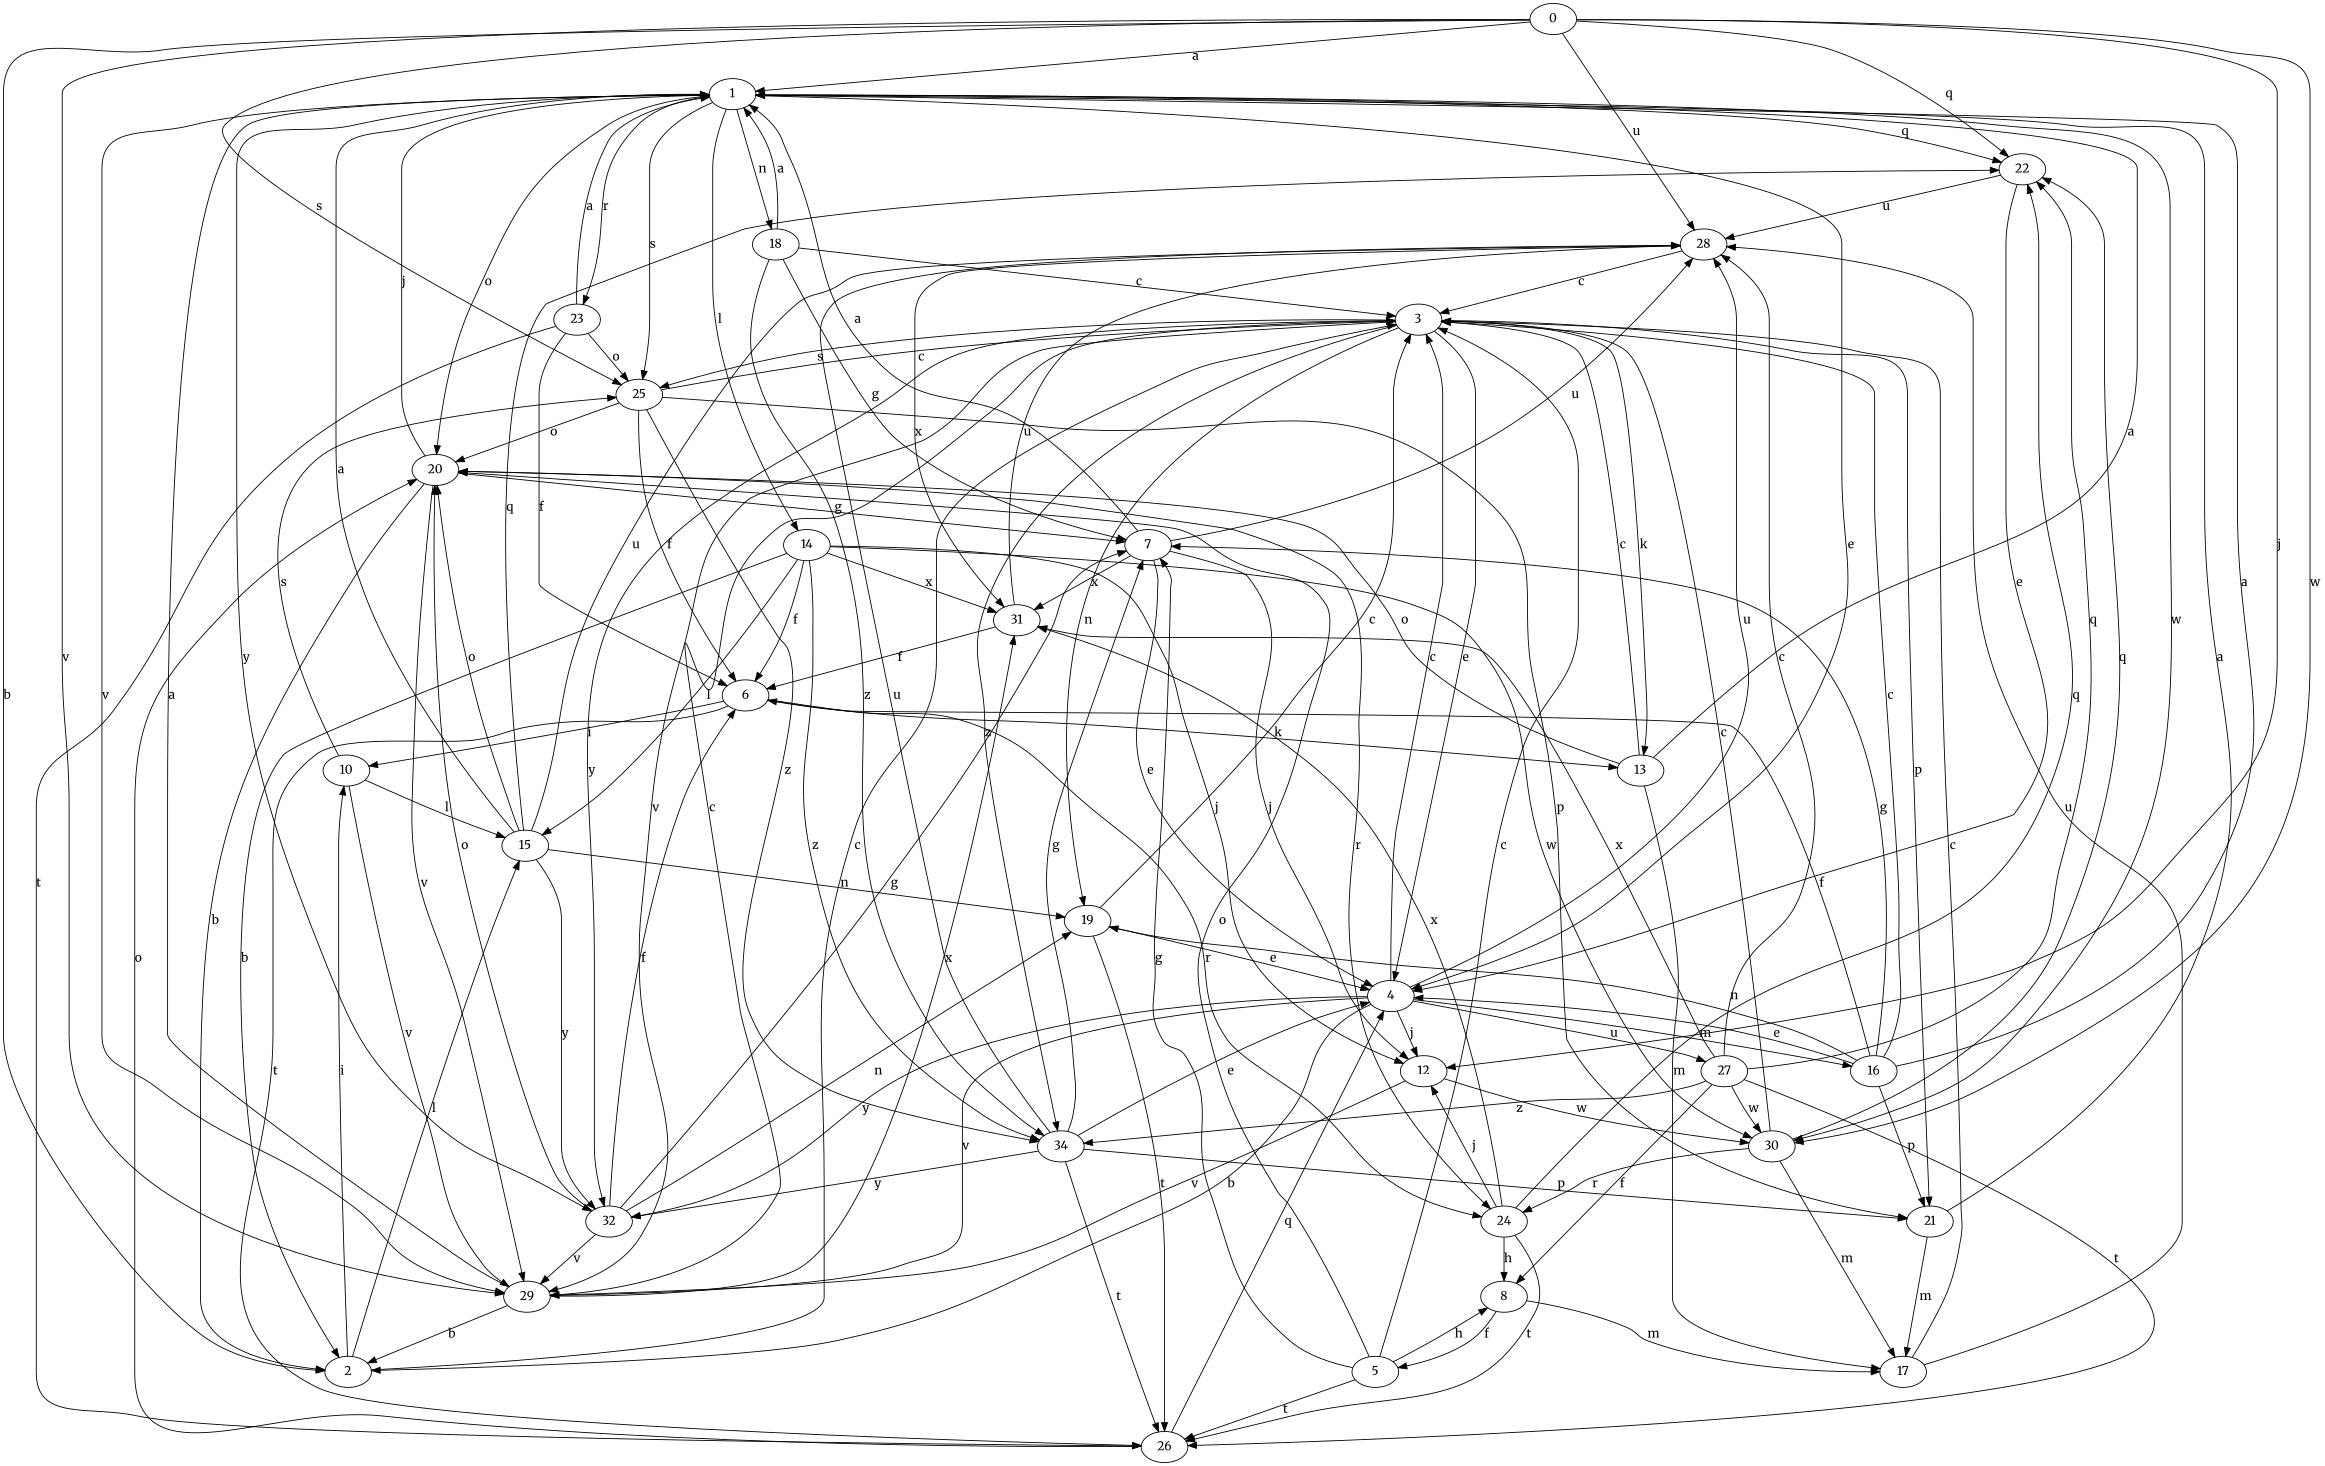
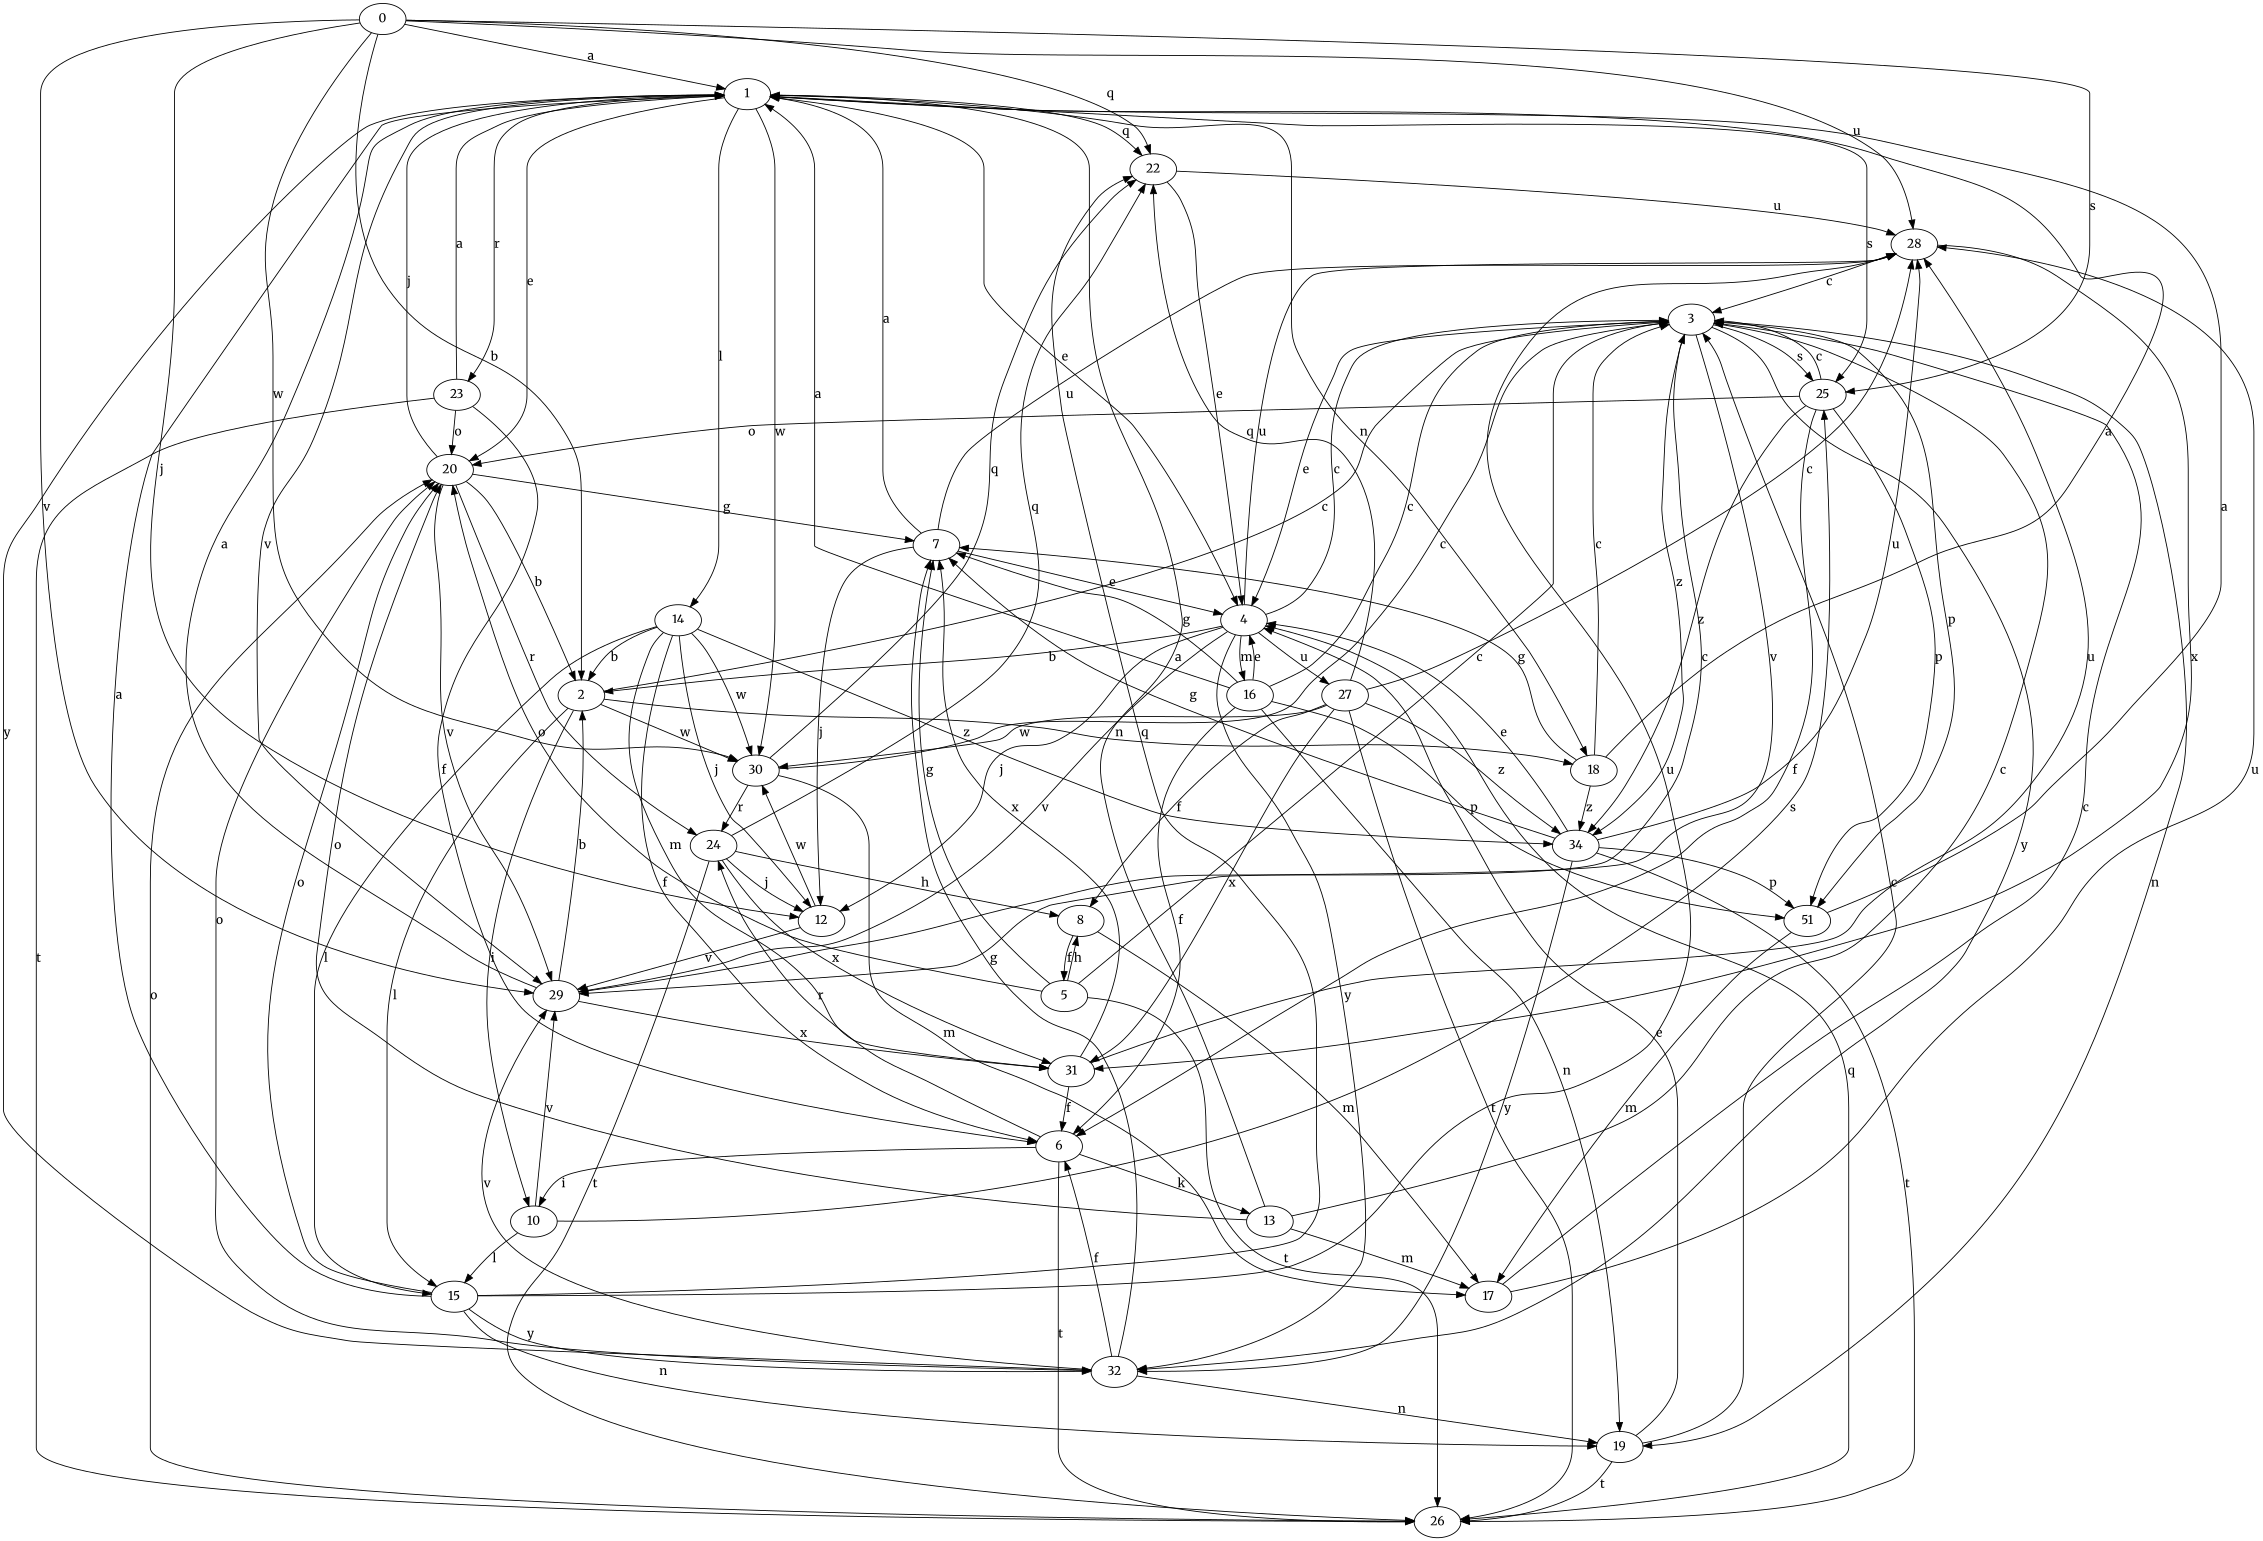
  strict digraph {
    fontname=Merriweather
    node [fontname=Merriweather]
    edge [fontname=Merriweather]
    0
    1
    2
    12
    22
    25
    29
    30
    28
    4
    14
    18
    20
    23
    32
    3
    10
    15
-   21
+   21 [label=51]
    34
    6
    31
    24
    17
    16
    27
    7
    26
    19
    13
    8
    5
    0 -> 1 [label=a]
    0 -> 2 [label=b]
    0 -> 12 [label=j]
    0 -> 22 [label=q]
    0 -> 25 [label=s]
    0 -> 29 [label=v]
    0 -> 30 [label=w]
    0 -> 28 [label=u]
    1 -> 22 [label=q]
    1 -> 25 [label=s]
    1 -> 29 [label=v]
    1 -> 30 [label=w]
    1 -> 4 [label=e]
    1 -> 14 [label=l]
    1 -> 18 [label=n]
-   1 -> 20 [label=o]
+   1 -> 20 [label=e]
    1 -> 23 [label=r]
    1 -> 32 [label=y]
+   2 -> 30 [label=w]
+   2 -> 18 [label=n]
    2 -> 3 [label=c]
    2 -> 10 [label=i]
    2 -> 15 [label=l]
    12 -> 29 [label=v]
    12 -> 30 [label=w]
    22 -> 28 [label=u]
    22 -> 4 [label=e]
    25 -> 20 [label=o]
    25 -> 3 [label=c]
    25 -> 21 [label=p]
    25 -> 34 [label=z]
    25 -> 6 [label=f]
    29 -> 1 [label=a]
    29 -> 2 [label=b]
    29 -> 3 [label=c]
    29 -> 31 [label=x]
    30 -> 22 [label=q]
    30 -> 3 [label=c]
    30 -> 24 [label=r]
    30 -> 17 [label=m]
    28 -> 3 [label=c]
    28 -> 31 [label=x]
    4 -> 2 [label=b]
    4 -> 12 [label=j]
    4 -> 29 [label=v]
    4 -> 28 [label=u]
    4 -> 32 [label=y]
    4 -> 3 [label=c]
    4 -> 16 [label=m]
    4 -> 27 [label=u]
    14 -> 2 [label=b]
    14 -> 12 [label=j]
    14 -> 30 [label=w]
    14 -> 15 [label=l]
    14 -> 34 [label=z]
    14 -> 6 [label=f]
-   14 -> 31 [label=x]
+   14 -> 31 [label=m]
    18 -> 1 [label=a]
    18 -> 3 [label=c]
    18 -> 34 [label=z]
    18 -> 7 [label=g]
    20 -> 1 [label=j]
    20 -> 2 [label=b]
    20 -> 29 [label=v]
    20 -> 24 [label=r]
    20 -> 7 [label=g]
    23 -> 1 [label=a]
-   23 -> 25 [label=o]
+   23 -> 20 [label=o]
    23 -> 6 [label=f]
    23 -> 26 [label=t]
    32 -> 29 [label=v]
    32 -> 20 [label=o]
    32 -> 6 [label=f]
    32 -> 7 [label=g]
    32 -> 19 [label=n]
    3 -> 25 [label=s]
    3 -> 29 [label=v]
    3 -> 4 [label=e]
    3 -> 32 [label=y]
    3 -> 21 [label=p]
    3 -> 34 [label=z]
    3 -> 19 [label=n]
-   3 -> 13 [label=k]
    10 -> 25 [label=s]
    10 -> 29 [label=v]
    10 -> 15 [label=l]
    15 -> 1 [label=a]
    15 -> 22 [label=q]
    15 -> 28 [label=u]
    15 -> 20 [label=o]
    15 -> 32 [label=y]
    15 -> 19 [label=n]
    21 -> 1 [label=a]
    21 -> 17 [label=m]
    34 -> 28 [label=u]
    34 -> 4 [label=e]
    34 -> 32 [label=y]
    34 -> 21 [label=p]
    34 -> 7 [label=g]
    34 -> 26 [label=t]
    6 -> 10 [label=i]
    6 -> 24 [label=r]
    6 -> 26 [label=t]
    6 -> 13 [label=k]
    31 -> 28 [label=u]
    31 -> 6 [label=f]
    24 -> 12 [label=j]
    24 -> 22 [label=q]
    24 -> 31 [label=x]
    24 -> 26 [label=t]
    24 -> 8 [label=h]
    17 -> 28 [label=u]
    17 -> 3 [label=c]
    16 -> 1 [label=a]
    16 -> 4 [label=e]
    16 -> 3 [label=c]
    16 -> 21 [label=p]
    16 -> 6 [label=f]
    16 -> 7 [label=g]
    16 -> 19 [label=n]
    27 -> 22 [label=q]
    27 -> 30 [label=w]
    27 -> 28 [label=c]
    27 -> 34 [label=z]
    27 -> 31 [label=x]
    27 -> 26 [label=t]
    27 -> 8 [label=f]
    7 -> 1 [label=a]
    7 -> 12 [label=j]
    7 -> 28 [label=u]
    7 -> 4 [label=e]
-   7 -> 31 [label=x]
+   31 -> 7 [label=x]
    26 -> 4 [label=q]
    26 -> 20 [label=o]
    19 -> 4 [label=e]
    19 -> 3 [label=c]
    19 -> 26 [label=t]
    13 -> 1 [label=a]
    13 -> 20 [label=o]
    13 -> 3 [label=c]
    13 -> 17 [label=m]
    8 -> 17 [label=m]
    8 -> 5 [label=f]
    5 -> 20 [label=o]
    5 -> 3 [label=c]
    5 -> 7 [label=g]
    5 -> 26 [label=t]
    5 -> 8 [label=h]
  }
